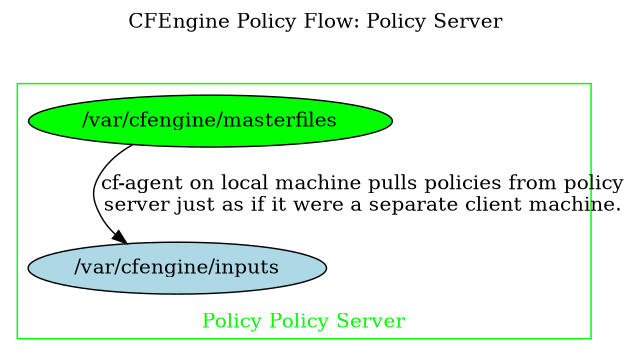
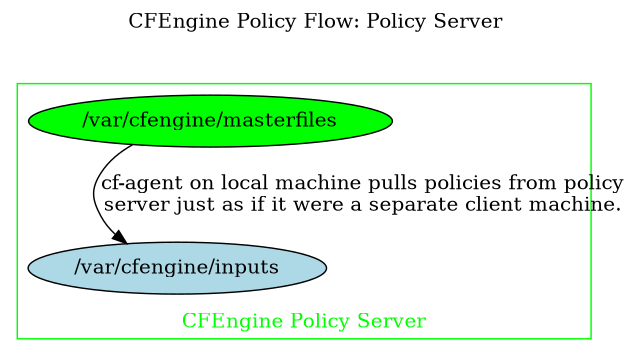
  digraph {
    label="CFEngine Policy Flow: Policy Server"
    labelloc=t
    rankdir=TB
    node [style=filled]
    n1 [fillcolor=green height=0.5 label="/var/cfengine/masterfiles" width=2.7442]
    n2 [fillcolor=lightblue height=0.5 label="/var/cfengine/inputs" width=2.2567]
    subgraph cluster_1 {
      color=green
      fontcolor=green
-     label="Policy Policy Server"
+     label="CFEngine Policy Server"
      labelloc=b
      rank=same
      n1
      n2
    }
    n1 -> n2 [label="cf-agent on local machine pulls policies from policy\rserver just as if it were a separate client machine."]
  }
